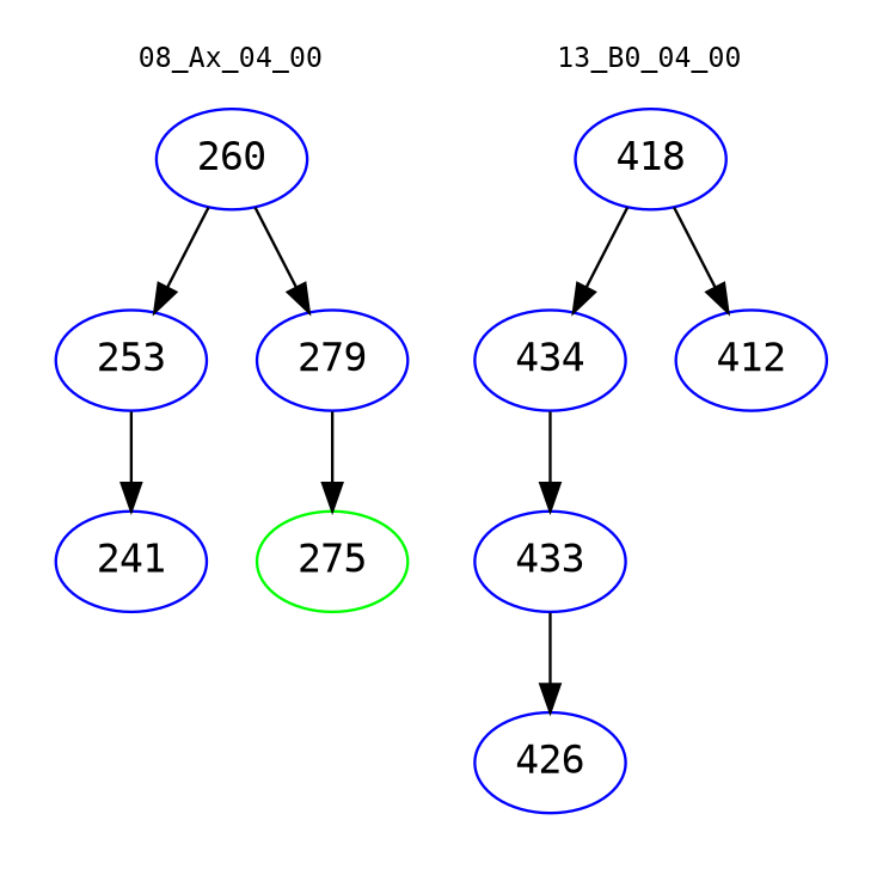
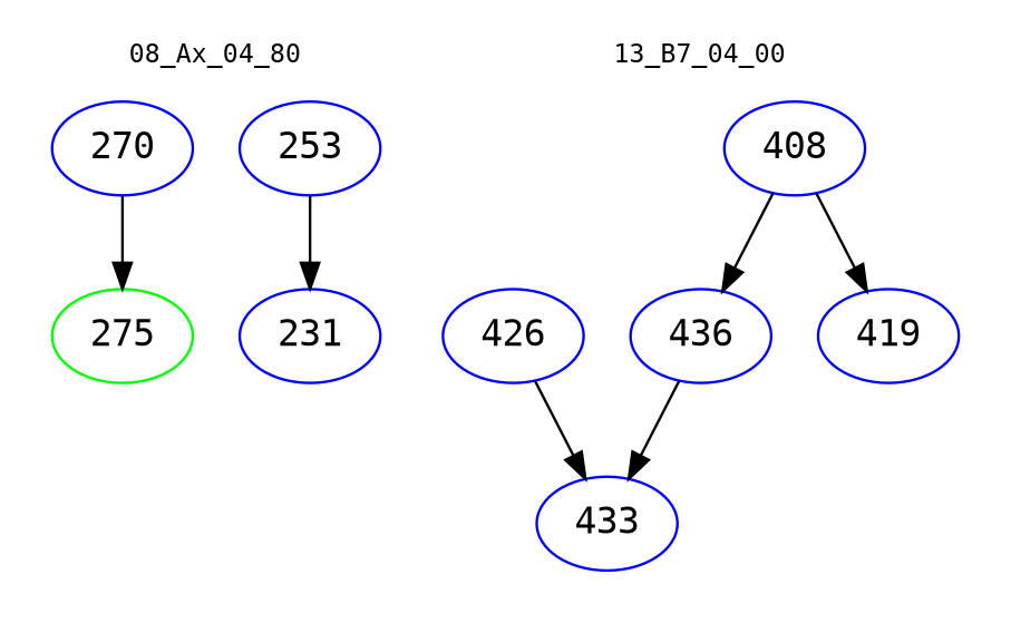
  digraph {
    fontname="DejaVu Sans Mono"
    node [color=blue fontname="DejaVu Sans Mono"]
    edge [color=black fontname="DejaVu Sans Mono"]
-   n1 [label=260]
    n2 [label=253]
-   n3 [label=279]
-   n4 [label=241]
+   n3 [label=270]
+   n4 [label=231]
    n5 [color=green label=275]
-   n6 [label=434]
-   n7 [label=418]
+   n6 [label=436]
+   n7 [label=408]
    n8 [label=433]
-   n9 [label=412]
+   n9 [label=419]
    n10 [label=426]
    subgraph cluster_1 {
      color=white
      fontsize=10
-     label="08_Ax_04_00"
-     n1
+     label="08_Ax_04_80"
      n2
      n3
      n4
      n5
    }
    subgraph cluster_2 {
      color=white
      fontsize=10
-     label="13_B0_04_00"
+     label="13_B7_04_00"
      n6
      n7
      n8
      n9
      n10
    }
-   n1 -> n2
-   n1 -> n3
    n2 -> n4
    n3 -> n5
    n6 -> n8
    n7 -> n6
    n7 -> n9
-   n8 -> n10
+   n10 -> n8
  }
